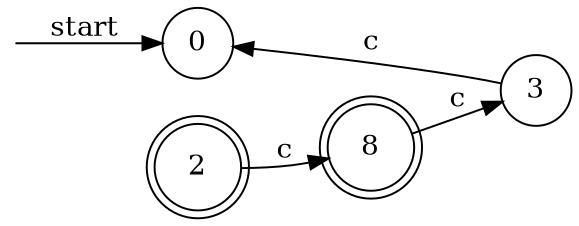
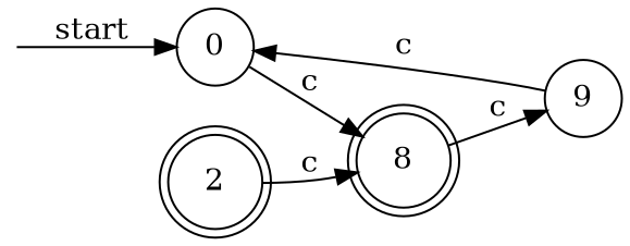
  digraph {
    rankdir=LR
    node [shape=circle]
    __start [shape=point style=invis]
    0
    n3 [label=8 shape=doublecircle]
-   3
+   3 [label=9]
    2 [shape=doublecircle]
    __start -> 0 [label=start]
+   0 -> n3 [label=c]
    n3 -> 3 [label=c]
    3 -> 0 [label=c]
    2 -> n3 [label=c]
  }
